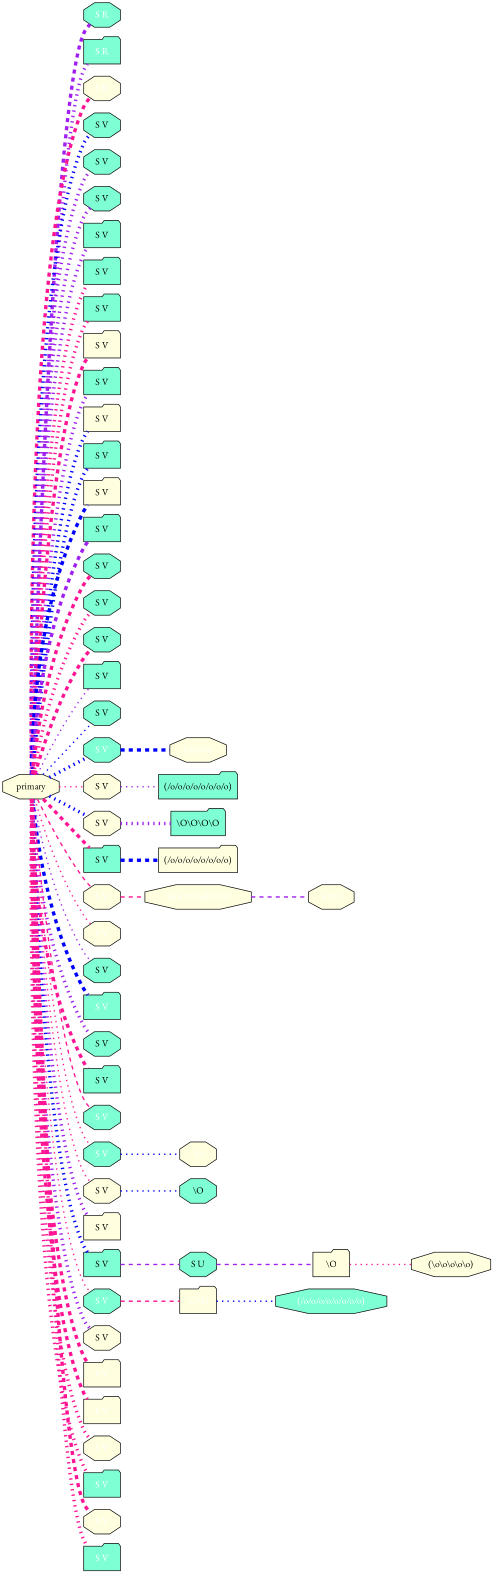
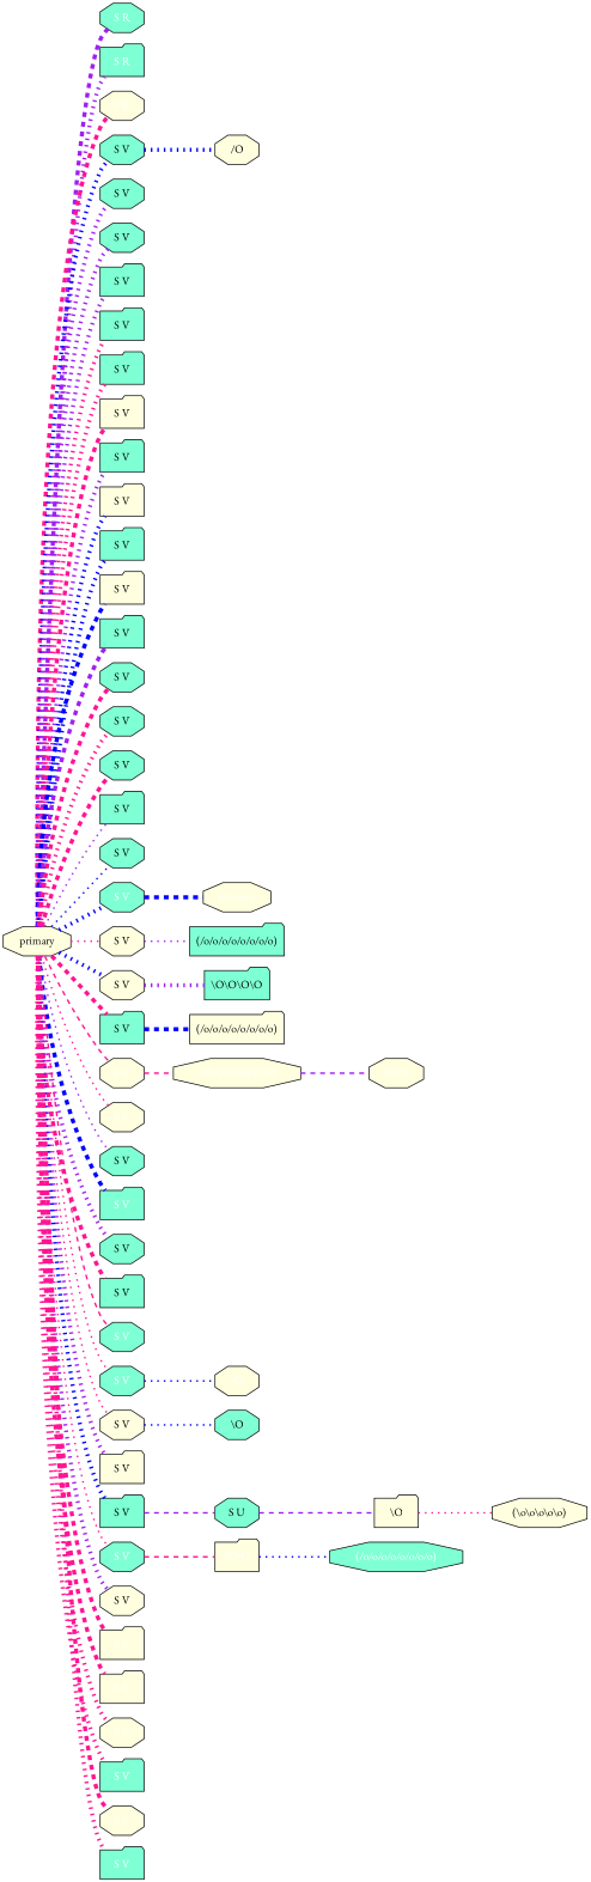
  graph {
    fontname="EB Garamond"
    rankdir=LR
    node [fillcolor=aquamarine fontcolor="#000000" fontname="EB Garamond" pendant_attach=V pendant_colors="#777777" pendant_ply=S qtype=pendant_node shape=octagon style=filled]
    edge [color=deeppink fontname="EB Garamond" penwidth=5 qtype=pendant_link style=dotted]
    n1 [fontcolor="#ffffff" label="S R" pendant_attach=R pendant_colors="#673923" pendant_length=42.0]
    primary [fillcolor=lightyellow fontcolor="" pendant_attach="" pendant_colors="" pendant_ply="" qtype=""]
    n3 [fontcolor="#ffffff" label="S R" pendant_attach=R pendant_colors="#673923" pendant_length=43.0 shape=folder]
    n4 [fillcolor=lightyellow fontcolor="#ffffff" label="S R" pendant_attach=R pendant_colors="#673923" pendant_length=33.0]
    n5 [label="S V" pendant_length=43.5]
    n6 [label="S V" pendant_length=48.0]
    n7 [label="S V" pendant_length=40.5]
    n8 [label="S V" pendant_length=47.0 shape=folder]
    n9 [label="S V" pendant_length=47.0 shape=folder]
    n10 [label="S V" pendant_length=43.0 shape=folder]
    n11 [fillcolor=lightyellow label="S V" pendant_length=48.5 shape=folder]
    n12 [label="S V" pendant_length=43.5 shape=folder]
    n13 [fillcolor=lightyellow label="S V" pendant_length=46.0 shape=folder]
    n14 [label="S V" pendant_length=43.5 shape=folder]
    n15 [fillcolor=lightyellow label="S V" pendant_length=43.5 shape=folder]
    n16 [label="S V" pendant_length=43.5 shape=folder]
    n17 [label="S V" pendant_length=41.5]
    n18 [label="S V" pendant_length=49.0]
    n19 [label="S V" pendant_length=54.0]
    n20 [label="S V" pendant_colors="#A86540:#777777" pendant_length=46.0 shape=folder]
    n21 [label="S V" pendant_colors="#A86540:#777777" pendant_length=55.0]
    n22 [fontcolor="#ffffff" label="S V" pendant_colors="#673923" pendant_length=40.0]
    n23 [fillcolor=lightyellow label="S V" pendant_colors="#A86540:#777777" pendant_length=40.5]
    n24 [fillcolor=lightyellow label="S V" pendant_length=37.0]
    n25 [label="S V" pendant_length=33.0 shape=folder]
    n26 [fillcolor=lightyellow fontcolor="#ffffff" label="S V" pendant_colors="#35170C:#A86540" pendant_length=25.5]
    n27 [fillcolor=lightyellow fontcolor="#ffffff" label="S V" pendant_colors="#575E4E:#673923" pendant_length=44.5]
    n28 [label="S V" pendant_colors="#A86540:#777777" pendant_length=45.0]
    n29 [fontcolor="#ffffff" label="S V" pendant_colors="#673923" pendant_length=41.0 shape=folder]
    n30 [label="S V" pendant_colors="#A86540" pendant_length=47.5]
    n31 [label="S V" pendant_length=42.5 shape=folder]
    n32 [fontcolor="#ffffff" label="S V" pendant_colors="#673923:#35170C" pendant_length=28.0]
    n33 [fontcolor="#ffffff" label="S V" pendant_colors="#575E4E:#673923" pendant_length=47.0]
    n34 [fillcolor=lightyellow label="S V" pendant_colors="#A86540:#777777" pendant_length=57.0]
    n35 [fillcolor=lightyellow label="S V" pendant_colors="#A86540" pendant_length=42.5 shape=folder]
    n36 [label="S V" pendant_colors="#A86540" pendant_length=50.5 shape=folder]
    n37 [fontcolor="#ffffff" label="S V" pendant_colors="#673923:#777777" pendant_length=39.5]
    n38 [fillcolor=lightyellow label="S V" pendant_length=46.5]
    n39 [fillcolor=lightyellow fontcolor="#ffffff" label="S V" pendant_colors="#673923" pendant_length=40.0 shape=folder]
    n40 [fillcolor=lightyellow fontcolor="#ffffff" label="S V" pendant_colors="#673923" pendant_length=39.5 shape=folder]
    n41 [fillcolor=lightyellow fontcolor="#ffffff" label="S V" pendant_colors="#673923" pendant_length=43.5]
    n42 [fontcolor="#ffffff" label="S V" pendant_colors="#673923" pendant_length=43.5 shape=folder]
    n43 [fillcolor=lightyellow fontcolor="#ffffff" label="S V" pendant_colors="#673923" pendant_length=42.5]
    n44 [fontcolor="#ffffff" label="S V" pendant_colors="#673923" pendant_length=39.5 shape=folder]
+   n45 [fillcolor=lightyellow knot_position=16.0 knot_spin=S knot_type=S knot_value=1 label="/O" qtype=knot_node pendant_attach="" pendant_colors="" pendant_ply=""]
    n46 [fillcolor=lightyellow fontcolor="#ffffff" knot_position=23.5 knot_spin=S knot_type=L knot_value=3 label="(/o/o/o)" qtype=knot_node pendant_attach="" pendant_colors="" pendant_ply=""]
    n47 [knot_position=22.5 knot_spin=S knot_type=L knot_value=8 label="(/o/o/o/o/o/o/o/o)" qtype=knot_node shape=folder pendant_attach="" pendant_colors="" pendant_ply=""]
    n48 [knot_position=17.0 knot_spin=Z knot_type=S knot_value=4 label="\\O\\O\\O\\O" qtype=knot_node shape=folder pendant_attach="" pendant_colors="" pendant_ply=""]
    n49 [fillcolor=lightyellow knot_position=22.0 knot_spin=S knot_type=L knot_value=8 label="(/o/o/o/o/o/o/o/o)" qtype=knot_node shape=folder pendant_attach="" pendant_colors="" pendant_ply=""]
    n50 [fillcolor=lightyellow fontcolor="#ffffff" knot_position=13.0 knot_spin=Z knot_type=S knot_value=6 label="\\O\\O\\O\\O\\O\\O" qtype=knot_node pendant_attach="" pendant_colors="" pendant_ply=""]
    n51 [fillcolor=lightyellow fontcolor="#ffffff" knot_position=16.5 knot_spin=Z knot_type=S knot_value=1 label="\\O" qtype=knot_node pendant_attach="" pendant_colors="" pendant_ply=""]
    n52 [knot_position=16.0 knot_spin=Z knot_type=S knot_value=1 label="\\O" qtype=knot_node pendant_attach="" pendant_colors="" pendant_ply=""]
    n53 [label="S U" pendant_attach=U pendant_colors="#A86540:#777777" pendant_length=33.5]
    n54 [fillcolor=lightyellow fontcolor="#ffffff" knot_position=15.5 knot_spin=Z knot_type=S knot_value=2 label="\\O\\O" qtype=knot_node shape=folder pendant_attach="" pendant_colors="" pendant_ply=""]
    n55 [fillcolor=lightyellow fontcolor="#ffffff" knot_position=21.5 knot_spin=Z knot_type=S knot_value=2 label="\\O\\O" qtype=knot_node pendant_attach="" pendant_colors="" pendant_ply=""]
    n56 [fillcolor=lightyellow knot_position=14.5 knot_spin=Z knot_type=S knot_value=1 label="\\O" qtype=knot_node shape=folder pendant_attach="" pendant_colors="" pendant_ply=""]
    n57 [fillcolor=lightyellow knot_position=21.0 knot_spin=Z knot_type=L knot_value=5 label="(\\o\\o\\o\\o\\o)" qtype=knot_node pendant_attach="" pendant_colors="" pendant_ply=""]
    n58 [fontcolor="#ffffff" knot_position=22.5 knot_spin=S knot_type=L knot_value=8 label="(/o/o/o/o/o/o/o/o)" qtype=knot_node pendant_attach="" pendant_colors="" pendant_ply=""]
    primary -- n1 [color=purple style=dashed]
    primary -- n3 [color=purple]
    primary -- n4 [style=dashed]
    primary -- n5 [color=blue]
    primary -- n6 [color=purple]
    primary -- n7 [color=purple]
    primary -- n8 [color=purple]
    primary -- n9
    primary -- n10
    primary -- n11 [style=dashed]
    primary -- n12 [color=purple]
    primary -- n13 [color=blue]
    primary -- n14 [color=blue]
    primary -- n15 [color=blue style=dashed]
    primary -- n16 [color=purple style=dashed]
    primary -- n17 [style=dashed]
    primary -- n18
    primary -- n19 [style=dashed]
    primary -- n20 [color=purple penwidth=2]
    primary -- n21 [color=blue penwidth=2]
    primary -- n22 [color=blue]
    primary -- n23 [penwidth=2]
    primary -- n24 [color=blue]
    primary -- n25 [style=dashed]
    primary -- n26 [penwidth=2 style=dashed]
    primary -- n27 [penwidth=2]
    primary -- n28 [color=purple penwidth=2]
    primary -- n29 [color=blue style=dashed]
    primary -- n30 [color=purple]
    primary -- n31 [style=dashed]
    primary -- n32 [penwidth=2 style=dashed]
    primary -- n33 [penwidth=2]
    primary -- n34 [penwidth=2]
    primary -- n35 [color=purple]
    primary -- n36 [color=blue]
    primary -- n37 [penwidth=2]
    primary -- n38 [color=purple]
    primary -- n39 [style=dashed]
    primary -- n40 [style=dashed]
    primary -- n41
    primary -- n42
    primary -- n43 [style=dashed]
    primary -- n44
+   n5 -- n45 [color=blue qtype=knot_link]
    n22 -- n46 [color=blue qtype=knot_link style=dashed]
    n23 -- n47 [color=purple penwidth=2 qtype=knot_link]
    n24 -- n48 [color=purple qtype=knot_link]
    n25 -- n49 [color=blue qtype=knot_link style=dashed]
    n26 -- n50 [penwidth=2 qtype=knot_link style=dashed]
    n33 -- n51 [color=blue penwidth=2 qtype=knot_link]
    n34 -- n52 [color=blue penwidth=2 qtype=knot_link]
    n36 -- n53 [color=purple penwidth=2 style=dashed]
    n37 -- n54 [penwidth=2 qtype=knot_link style=dashed]
    n50 -- n55 [color=purple penwidth=2 qtype=knot_link style=dashed]
    n53 -- n56 [color=purple penwidth=2 qtype=knot_link style=dashed]
    n54 -- n58 [color=blue penwidth=2 qtype=knot_link]
    n56 -- n57 [penwidth=2 qtype=knot_link]
  }
